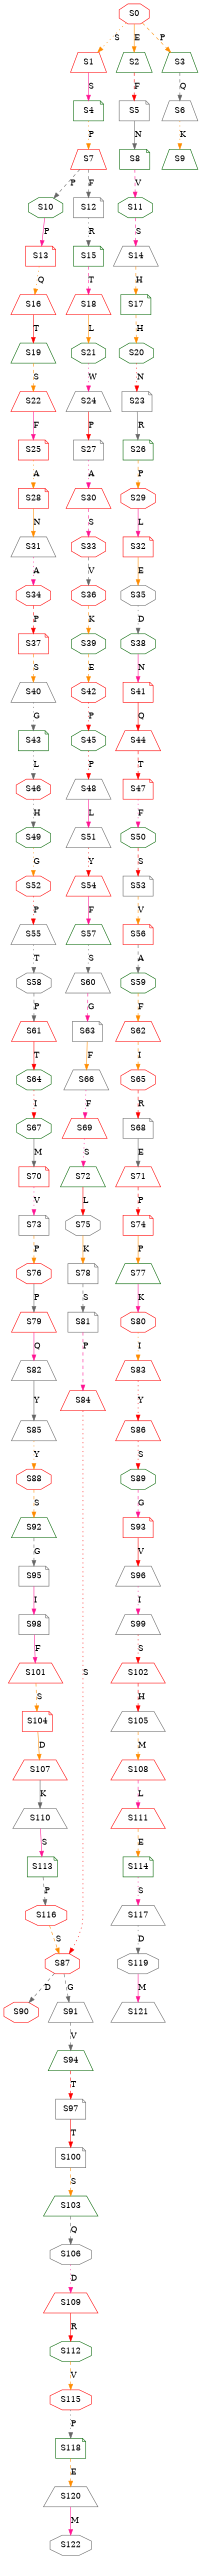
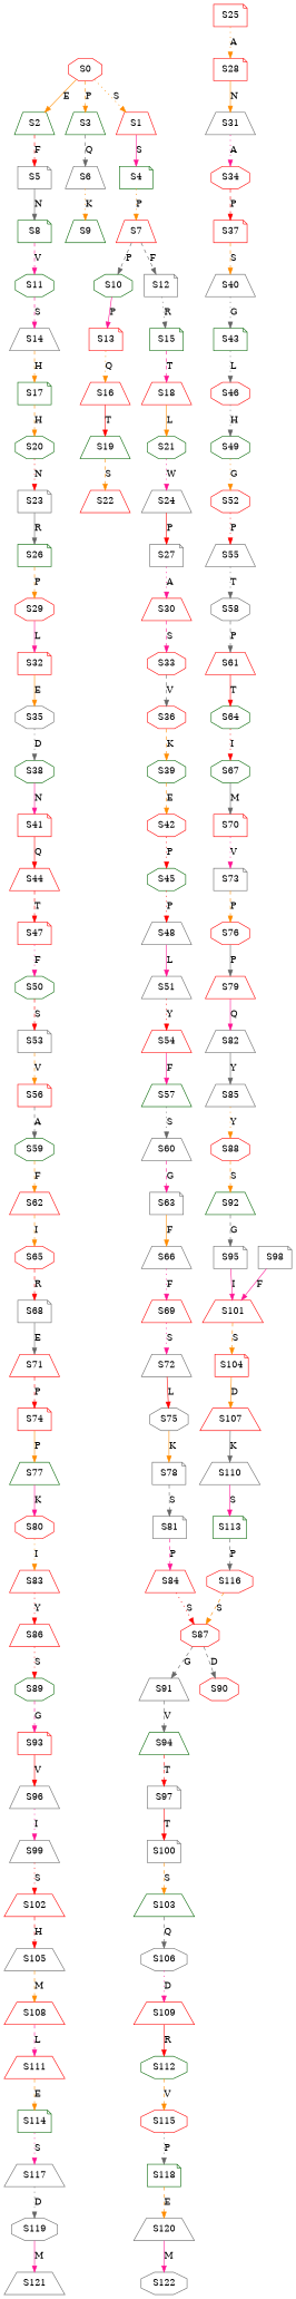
  strict digraph {
    node [color=red shape=trapezium]
    edge [color=darkorange style=dashed]
    S0 [shape=octagon]
    S1
    S2 [color=darkgreen]
    S3 [color=darkgreen]
    S4 [color=darkgreen shape=note]
    S5 [color=gray40 shape=note]
    S6 [color=gray40]
    S7
    S8 [color=darkgreen shape=note]
    S9 [color=darkgreen]
    S10 [color=darkgreen shape=octagon]
    S12 [color=gray40 shape=note]
    S11 [color=darkgreen shape=octagon]
    S13 [shape=note]
    S14 [color=gray40]
    S15 [color=darkgreen shape=note]
    S16
    S17 [color=darkgreen shape=note]
    S18
    S19 [color=darkgreen]
    S20 [color=darkgreen shape=octagon]
    S21 [color=darkgreen shape=octagon]
    S22
    S23 [color=gray40 shape=note]
    S24 [color=gray40]
    S25 [shape=note]
    S26 [color=darkgreen shape=note]
    S27 [color=gray40 shape=note]
    S28 [shape=note]
    S29 [shape=octagon]
    S30
    S31 [color=gray40]
    S32 [shape=note]
    S33 [shape=octagon]
    S34 [shape=octagon]
    S35 [color=gray40 shape=octagon]
    S36 [shape=octagon]
    S37 [shape=note]
    S38 [color=darkgreen shape=octagon]
    S39 [color=darkgreen shape=octagon]
    S40 [color=gray40]
    S41 [shape=note]
    S42 [shape=octagon]
    S43 [color=darkgreen shape=note]
    S44
    S45 [color=darkgreen shape=octagon]
    S46 [shape=octagon]
    S47 [shape=note]
    S48 [color=gray40]
    S49 [color=darkgreen shape=octagon]
    S50 [color=darkgreen shape=octagon]
    S51 [color=gray40]
    S52 [shape=octagon]
    S53 [color=gray40 shape=note]
    S54
    S55 [color=gray40]
    S56 [shape=note]
    S57 [color=darkgreen]
    S58 [color=gray40 shape=octagon]
    S59 [color=darkgreen shape=octagon]
    S60 [color=gray40]
    S61
    S62
    S63 [color=gray40 shape=note]
    S64 [color=darkgreen shape=octagon]
    S65 [shape=octagon]
    S66 [color=gray40]
    S67 [color=darkgreen shape=octagon]
    S68 [color=gray40 shape=note]
    S69
    S70 [shape=note]
    S71
-   S72 [color=darkgreen]
+   S72 [color=gray40]
    S73 [color=gray40 shape=note]
    S74 [shape=note]
    S75 [color=gray40 shape=octagon]
    S76 [shape=octagon]
    S77 [color=darkgreen]
    S78 [color=gray40 shape=note]
    S79
    S80 [shape=octagon]
    S81 [color=gray40 shape=note]
    S82 [color=gray40]
    S83
    S84
    S85 [color=gray40]
    S86
    S87 [shape=octagon]
    S88 [shape=octagon]
    S89 [color=darkgreen shape=octagon]
    S90 [shape=octagon]
    S91 [color=gray40]
    S92 [color=darkgreen]
    S93 [shape=note]
    S94 [color=darkgreen]
    S95 [color=gray40 shape=note]
    S96 [color=gray40]
    S97 [color=gray40 shape=note]
    S98 [color=gray40 shape=note]
    S99 [color=gray40]
    S100 [color=gray40 shape=note]
    S101
    S102
    S103 [color=darkgreen]
    S104 [shape=note]
    S105 [color=gray40]
    S106 [color=gray40 shape=octagon]
    S107
    S108
    S109
    S110 [color=gray40]
    S111
    S112 [color=darkgreen shape=octagon]
    S113 [color=darkgreen shape=note]
    S114 [color=darkgreen shape=note]
    S115 [shape=octagon]
    S116 [shape=octagon]
    S117 [color=gray40]
    S118 [color=darkgreen shape=note]
    S119 [color=gray40 shape=octagon]
    S120 [color=gray40]
    S121 [color=gray40]
    S122 [color=gray40 shape=octagon]
    S0 -> S1 [label=S style=dotted]
    S0 -> S2 [label=E style=solid]
    S0 -> S3 [label=P]
    S1 -> S4 [color=deeppink label=S style=solid]
    S2 -> S5 [color=red label=F]
    S3 -> S6 [color=gray40 label=Q]
    S4 -> S7 [label=P style=dotted]
    S5 -> S8 [color=gray40 label=N style=solid]
    S6 -> S9 [label=K style=dotted]
    S7 -> S10 [color=gray40 label=P]
    S7 -> S12 [color=gray40 label=F]
    S8 -> S11 [color=deeppink label=V]
    S10 -> S13 [color=deeppink label=P style=solid]
    S12 -> S15 [color=gray40 label=R style=dotted]
    S11 -> S14 [color=deeppink label=S]
    S13 -> S16 [label=Q style=dotted]
    S14 -> S17 [label=H]
    S15 -> S18 [color=deeppink label=T]
    S16 -> S19 [color=red label=T style=solid]
    S17 -> S20 [label=H]
    S18 -> S21 [label=L style=solid]
    S19 -> S22 [label=S]
    S20 -> S23 [color=red label=N style=dotted]
    S21 -> S24 [color=deeppink label=W style=dotted]
-   S22 -> S25 [color=deeppink label=F style=solid]
    S23 -> S26 [color=gray40 label=R style=solid]
    S24 -> S27 [color=red label=P style=solid]
    S25 -> S28 [label=A style=dotted]
    S26 -> S29 [label=P]
    S27 -> S30 [color=deeppink label=A style=dotted]
    S28 -> S31 [label=N style=solid]
    S29 -> S32 [color=deeppink label=L style=solid]
    S30 -> S33 [color=deeppink label=S]
    S31 -> S34 [color=deeppink label=A style=dotted]
    S32 -> S35 [label=E style=solid]
    S33 -> S36 [color=gray40 label=V]
    S34 -> S37 [color=red label=P]
    S35 -> S38 [color=gray40 label=D style=dotted]
    S36 -> S39 [label=K]
    S37 -> S40 [label=S]
    S38 -> S41 [color=deeppink label=N style=solid]
    S39 -> S42 [label=E]
    S40 -> S43 [color=gray40 label=G style=dotted]
    S41 -> S44 [color=red label=Q style=solid]
    S42 -> S45 [color=red label=P style=dotted]
    S43 -> S46 [color=gray40 label=L style=dotted]
    S44 -> S47 [color=red label=T]
    S45 -> S48 [color=red label=P style=dotted]
    S46 -> S49 [color=gray40 label=H style=dotted]
    S47 -> S50 [color=deeppink label=F style=dotted]
    S48 -> S51 [color=deeppink label=L style=solid]
    S49 -> S52 [label=G style=dotted]
    S50 -> S53 [color=red label=S]
    S51 -> S54 [color=red label=Y style=dotted]
    S52 -> S55 [color=red label=P style=dotted]
    S53 -> S56 [label=V]
    S54 -> S57 [color=deeppink label=F style=solid]
    S55 -> S58 [color=gray40 label=T style=dotted]
    S56 -> S59 [color=gray40 label=A]
    S57 -> S60 [color=gray40 label=S style=dotted]
    S58 -> S61 [color=gray40 label=P]
    S59 -> S62 [label=F]
    S60 -> S63 [color=deeppink label=G]
    S61 -> S64 [color=red label=T style=solid]
    S62 -> S65 [label=I]
    S63 -> S66 [label=F style=solid]
    S64 -> S67 [color=red label=I style=dotted]
    S65 -> S68 [color=red label=R]
    S66 -> S69 [color=deeppink label=F style=dotted]
    S67 -> S70 [color=gray40 label=M style=solid]
    S68 -> S71 [color=gray40 label=E style=solid]
    S69 -> S72 [color=deeppink label=S style=dotted]
    S70 -> S73 [color=deeppink label=V style=dotted]
    S71 -> S74 [color=red label=P]
    S72 -> S75 [color=red label=L style=solid]
    S73 -> S76 [label=P]
    S74 -> S77 [label=P style=solid]
    S75 -> S78 [label=K style=solid]
    S76 -> S79 [color=gray40 label=P style=solid]
    S77 -> S80 [color=deeppink label=K style=solid]
    S78 -> S81 [color=gray40 label=S]
    S79 -> S82 [color=deeppink label=Q style=solid]
    S80 -> S83 [label=I style=dotted]
    S81 -> S84 [color=deeppink label=P]
    S82 -> S85 [color=gray40 label=Y style=solid]
    S83 -> S86 [color=red label=Y style=dotted]
    S84 -> S87 [color=red label=S style=dotted]
    S85 -> S88 [label=Y style=dotted]
    S86 -> S89 [color=red label=S style=dotted]
    S87 -> S90 [color=gray40 label=D]
    S87 -> S91 [color=gray40 label=G]
    S88 -> S92 [label=S]
    S89 -> S93 [color=deeppink label=G]
    S91 -> S94 [color=gray40 label=V]
    S92 -> S95 [color=gray40 label=G]
    S93 -> S96 [color=red label=V style=solid]
    S94 -> S97 [color=red label=T]
-   S95 -> S98 [color=deeppink label=I style=solid]
+   S95 -> S101 [color=deeppink label=I style=solid]
    S96 -> S99 [color=deeppink label=I style=dotted]
    S97 -> S100 [color=red label=T style=solid]
    S98 -> S101 [color=deeppink label=F style=solid]
    S99 -> S102 [color=red label=S style=dotted]
    S100 -> S103 [label=S]
    S101 -> S104 [label=S]
    S102 -> S105 [color=red label=H]
    S103 -> S106 [color=gray40 label=Q]
    S104 -> S107 [label=D style=solid]
    S105 -> S108 [label=M]
    S106 -> S109 [color=deeppink label=D style=dotted]
    S107 -> S110 [color=gray40 label=K style=solid]
    S108 -> S111 [color=deeppink label=L]
    S109 -> S112 [color=red label=R style=solid]
    S110 -> S113 [color=deeppink label=S style=solid]
    S111 -> S114 [label=E]
    S112 -> S115 [label=V]
    S113 -> S116 [color=gray40 label=P]
    S114 -> S117 [color=deeppink label=S style=dotted]
    S115 -> S118 [color=gray40 label=P style=dotted]
    S116 -> S87 [label=S]
    S117 -> S119 [color=gray40 label=D style=dotted]
    S118 -> S120 [label=E]
    S119 -> S121 [color=deeppink label=M style=solid]
    S120 -> S122 [color=deeppink label=M style=solid]
  }
